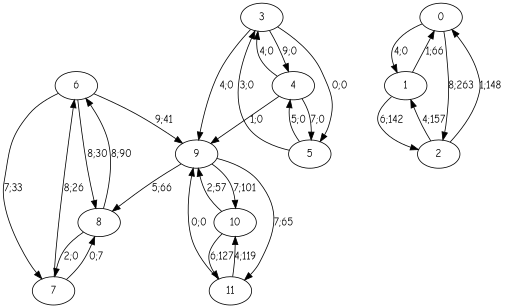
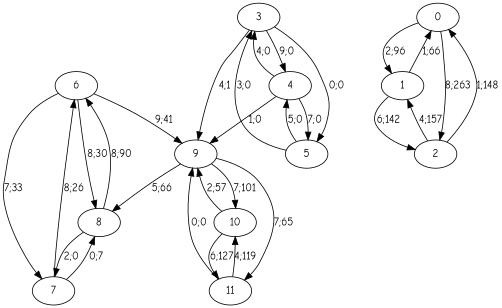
  digraph {
    fontname="Comic Neue"
    node [fontname="Comic Neue"]
    edge [color=black fontname="Comic Neue"]
    6
    9
    7
    8
    10
    11
    0
    1
    2
    3
    4
    5
    6 -> 9 [label="9;41"]
    6 -> 7 [label="7;33"]
    6 -> 8 [label="8;30"]
    9 -> 8 [label="5;66"]
    9 -> 10 [label="7;101"]
    9 -> 11 [label="7;65"]
    7 -> 6 [label="8;26"]
    7 -> 8 [label="0;7"]
    8 -> 6 [label="8;90"]
    8 -> 7 [label="2;0"]
    10 -> 9 [label="2;57"]
    10 -> 11 [label="6;127"]
    11 -> 9 [label="0;0"]
    11 -> 10 [label="4;119"]
-   0 -> 1 [label="4;0"]
+   0 -> 1 [label="2;96"]
    0 -> 2 [label="8;263"]
    1 -> 0 [label="1;66"]
    1 -> 2 [label="6;142"]
    2 -> 0 [label="1;148"]
    2 -> 1 [label="4;157"]
-   3 -> 9 [label="4;0"]
+   3 -> 9 [label="4;1"]
    3 -> 4 [label="9;0"]
    3 -> 5 [label="0;0"]
    4 -> 9 [label="1;0"]
    4 -> 3 [label="4;0"]
    4 -> 5 [label="7;0"]
    5 -> 3 [label="3;0"]
    5 -> 4 [label="5;0"]
  }
